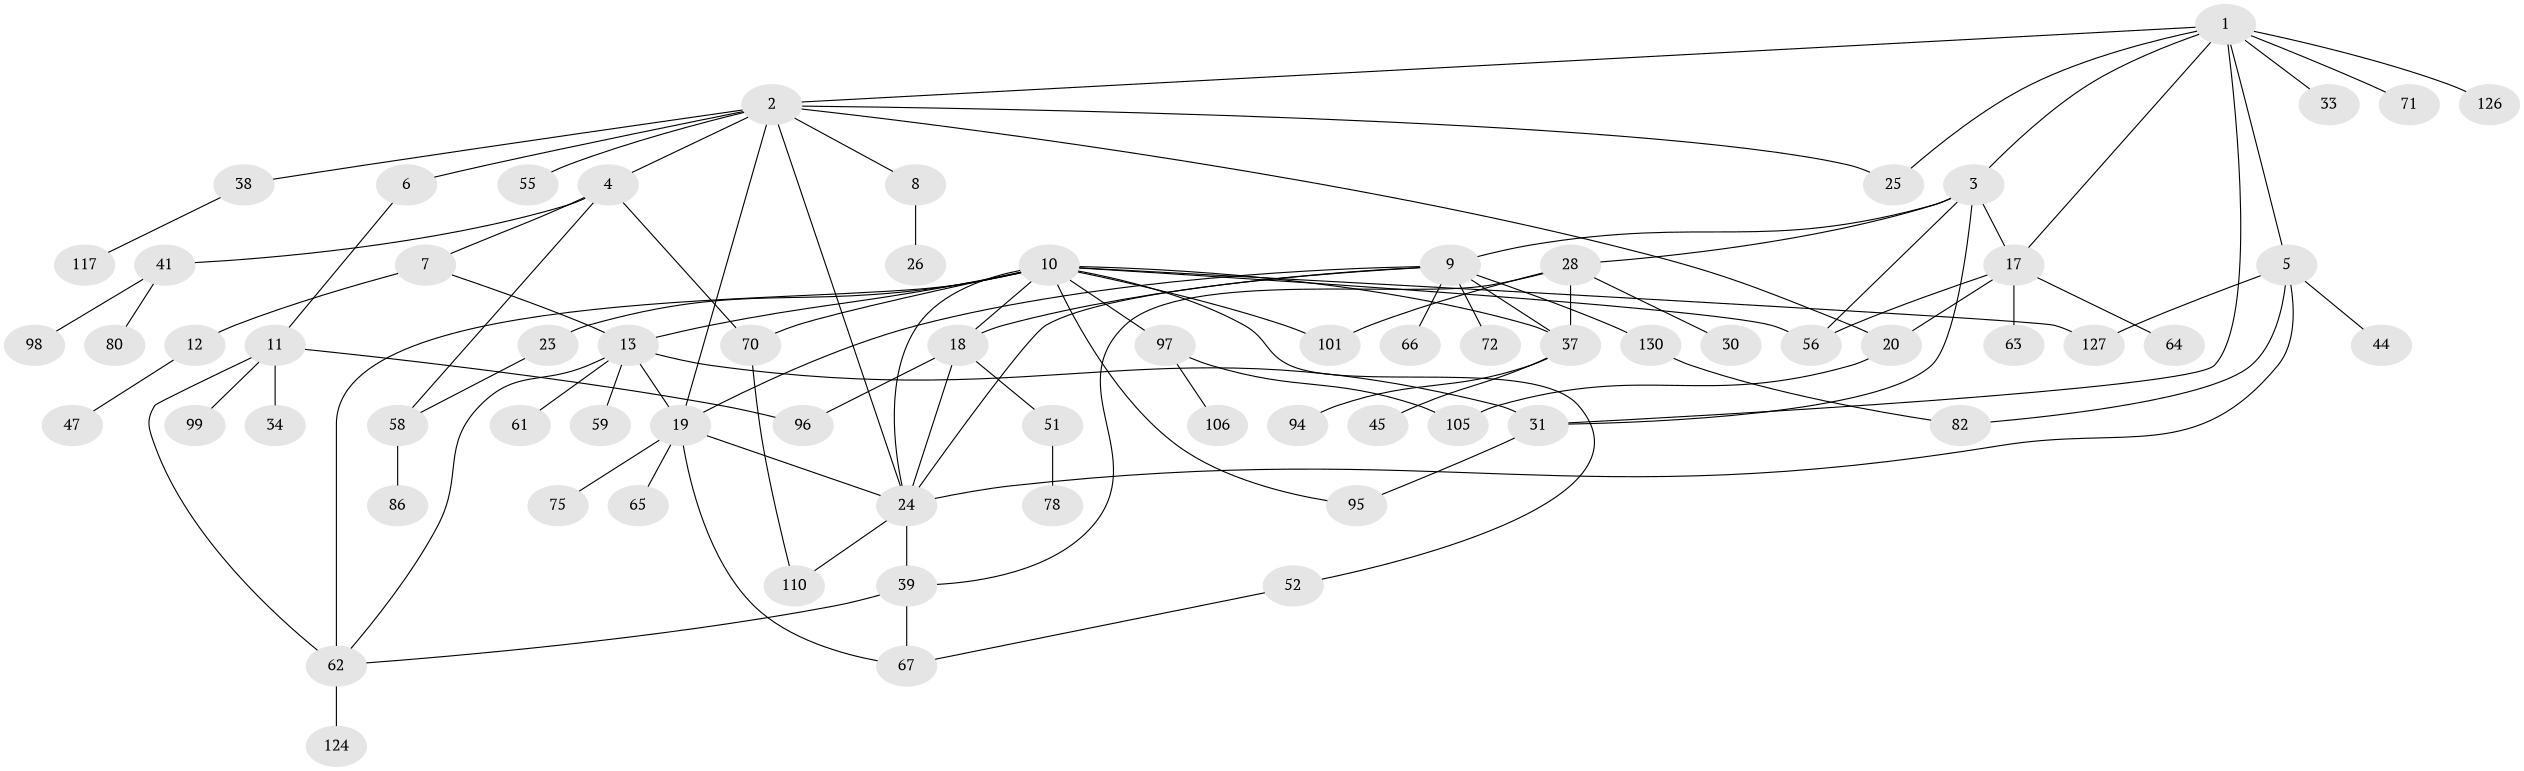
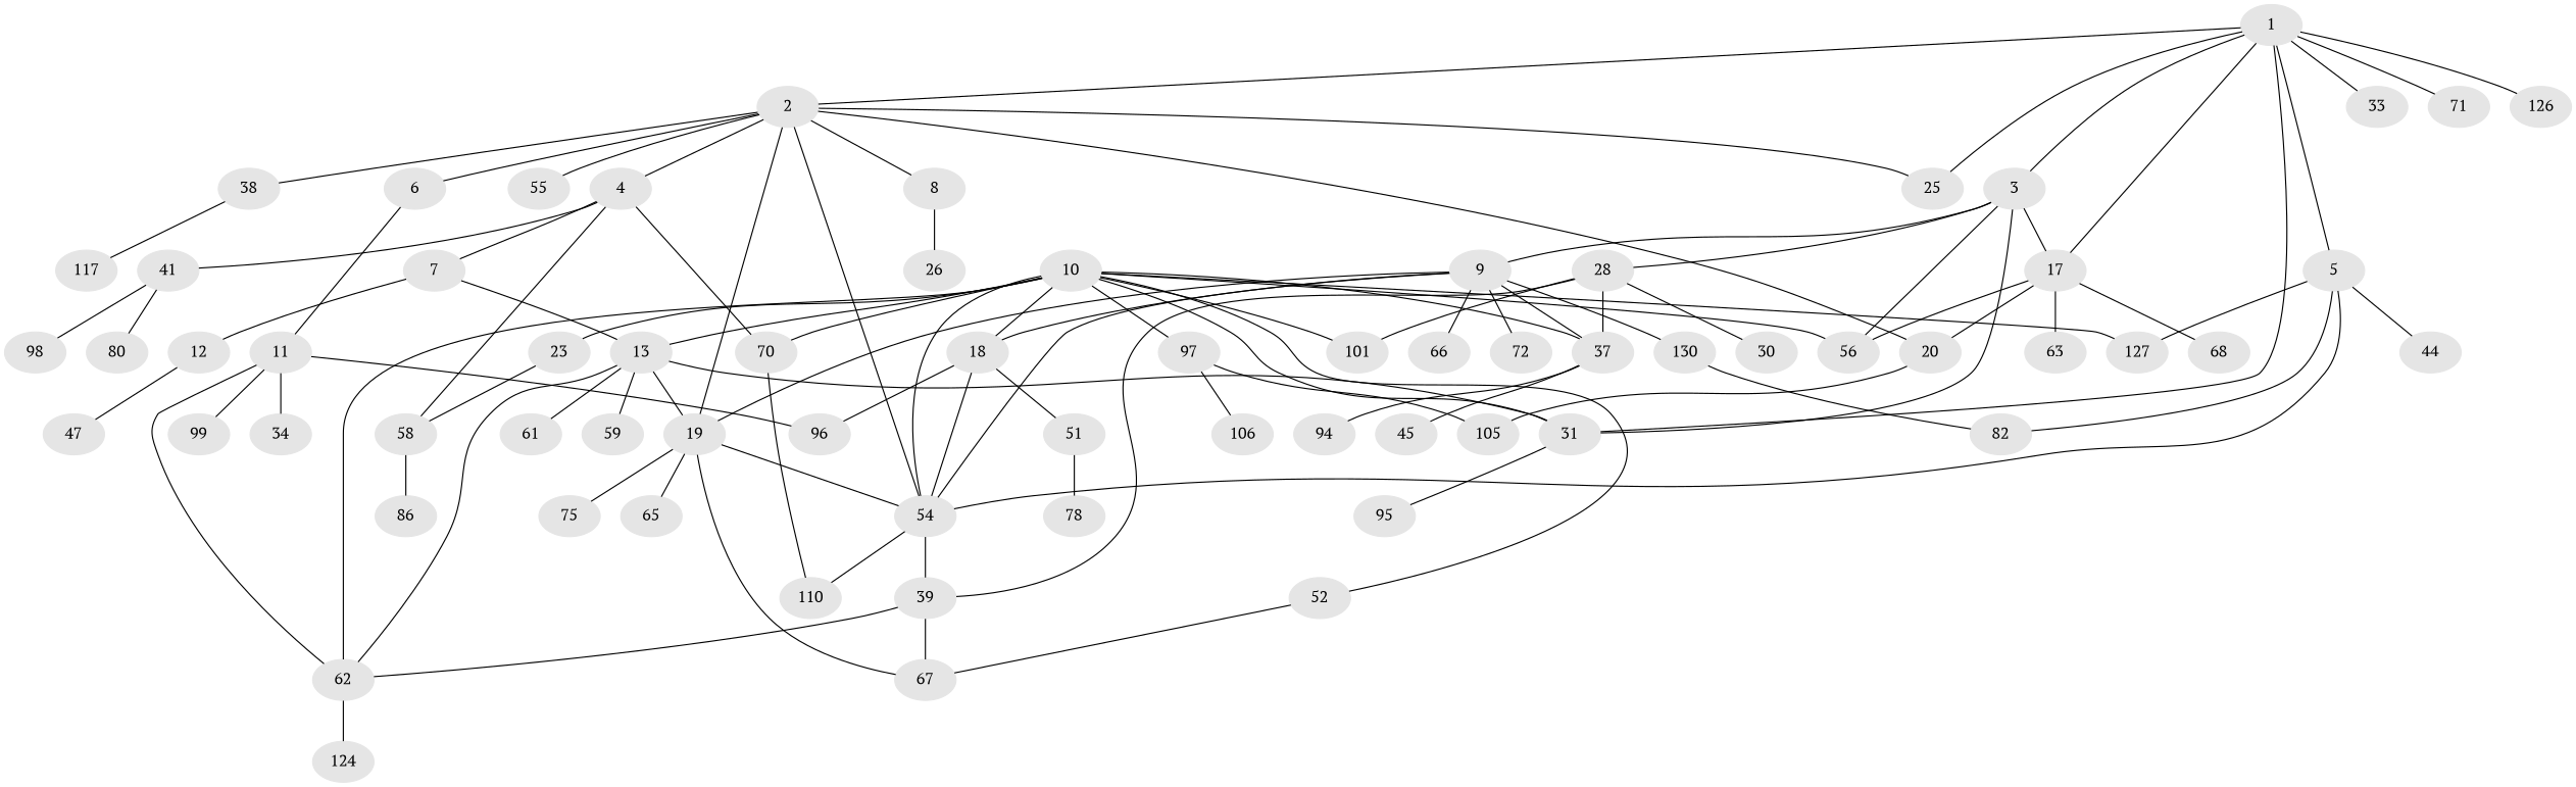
  graph {
    fontname="PT Serif"
    node [color=gray90 fontname="PT Serif" style=filled]
    edge [fontname="PT Serif"]
    1
    2
    3
    5
    17 [super="+77+91"]
    25
    31 [super="+111"]
    33
    71
    126
    4
    6
    8 [super="+57"]
    19 [super="+42+54+49"]
    20 [super="+69"]
-   24 [super="+60"]
+   24 [super="+60" label=54]
    38 [super="+102"]
    55
    9 [super="+36+46"]
    28 [super="+112+48"]
    56 [super="+85"]
    44 [super="+87+79"]
    82 [super="+107"]
    127
    63
-   68 [label=64]
+   68
    95 [super="+114"]
    7
    n29 [label=41]
    58 [super="+83"]
    70 [super="+88"]
    11 [super="+32+27"]
    26 [super="+64"]
    65
    67
    75
    105 [super="+108"]
    39
    110 [super="+122"]
    117
    18 [super="+29+141"]
    37
    66
    72
    130
    10 [super="+16+15"]
    13 [super="+53+40"]
    23
    52
    62 [super="+74"]
    97 [super="+132"]
    101 [super="+142+103"]
    30 [super="+50"]
    12 [super="+43"]
    80
    98 [super="+119"]
    86
    34
    96
    99
    47
    59 [super="+115"]
    61
    51
    45
    94
    124
    106
    78 [super="+139"]
    1 -- 2
    1 -- 3
    1 -- 5
    1 -- 17
    1 -- 25
    1 -- 31
    1 -- 33
    1 -- 71
    1 -- 126
    2 -- 25
    2 -- 4
    2 -- 6
    2 -- 8
    2 -- 19
    2 -- 20
    2 -- 24
    2 -- 38
    2 -- 55
    3 -- 17
    3 -- 31
    3 -- 9
    3 -- 28
    3 -- 56
    5 -- 24
    5 -- 44
    5 -- 82
    5 -- 127
    17 -- 20
    17 -- 56
    17 -- 63
    17 -- 68
    31 -- 95
    4 -- 7
    4 -- n29
    4 -- 58
    4 -- 70
    6 -- 11
    8 -- 26
    19 -- 24
    19 -- 65
    19 -- 67
    19 -- 75
    20 -- 105
    24 -- 39
    24 -- 110
    38 -- 117
    9 -- 19
    9 -- 24
    9 -- 18
    9 -- 37
    9 -- 66
    9 -- 72
    9 -- 130
    28 -- 39
    28 -- 37
    28 -- 101
    28 -- 30
    7 -- 13
    7 -- 12
    n29 -- 80
    n29 -- 98
    58 -- 86
    70 -- 110
    11 -- 62
    11 -- 34
    11 -- 96
    11 -- 99
    39 -- 67
    39 -- 62
    18 -- 24
    18 -- 96
    18 -- 51
    37 -- 45
    37 -- 94
    130 -- 82
-   10 -- 95
+   10 -- 31
    10 -- 24
    10 -- 56
    10 -- 127
    10 -- 70
    10 -- 18
    10 -- 37
    10 -- 13
    10 -- 23
    10 -- 52
    10 -- 62 [weight=3]
    10 -- 97
    10 -- 101
    13 -- 31 [weight=2]
    13 -- 19
    13 -- 62
    13 -- 59
    13 -- 61
    23 -- 58
    52 -- 67
    62 -- 124
    97 -- 105
    97 -- 106
    12 -- 47
    51 -- 78
  }
